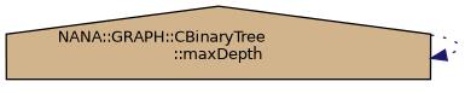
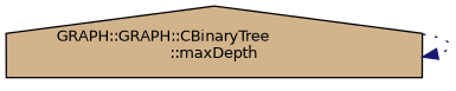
  digraph {
    rankdir=TB
-   n1 [color=black fillcolor=tan fontcolor=black fontname=Helvetica fontsize=10 height=0.2 label="NANA::GRAPH::CBinaryTree\l::maxDepth" shape=house style=filled width=0.4]
+   n1 [color=black fillcolor=tan fontcolor=black fontname=Helvetica fontsize=10 height=0.2 label="GRAPH::GRAPH::CBinaryTree\l::maxDepth" shape=house style=filled width=0.4]
    n1 -> n1 [color=midnightblue fontname=Helvetica fontsize=10 labelfontname=Helvetica labelfontsize=10 style=dotted]
  }
